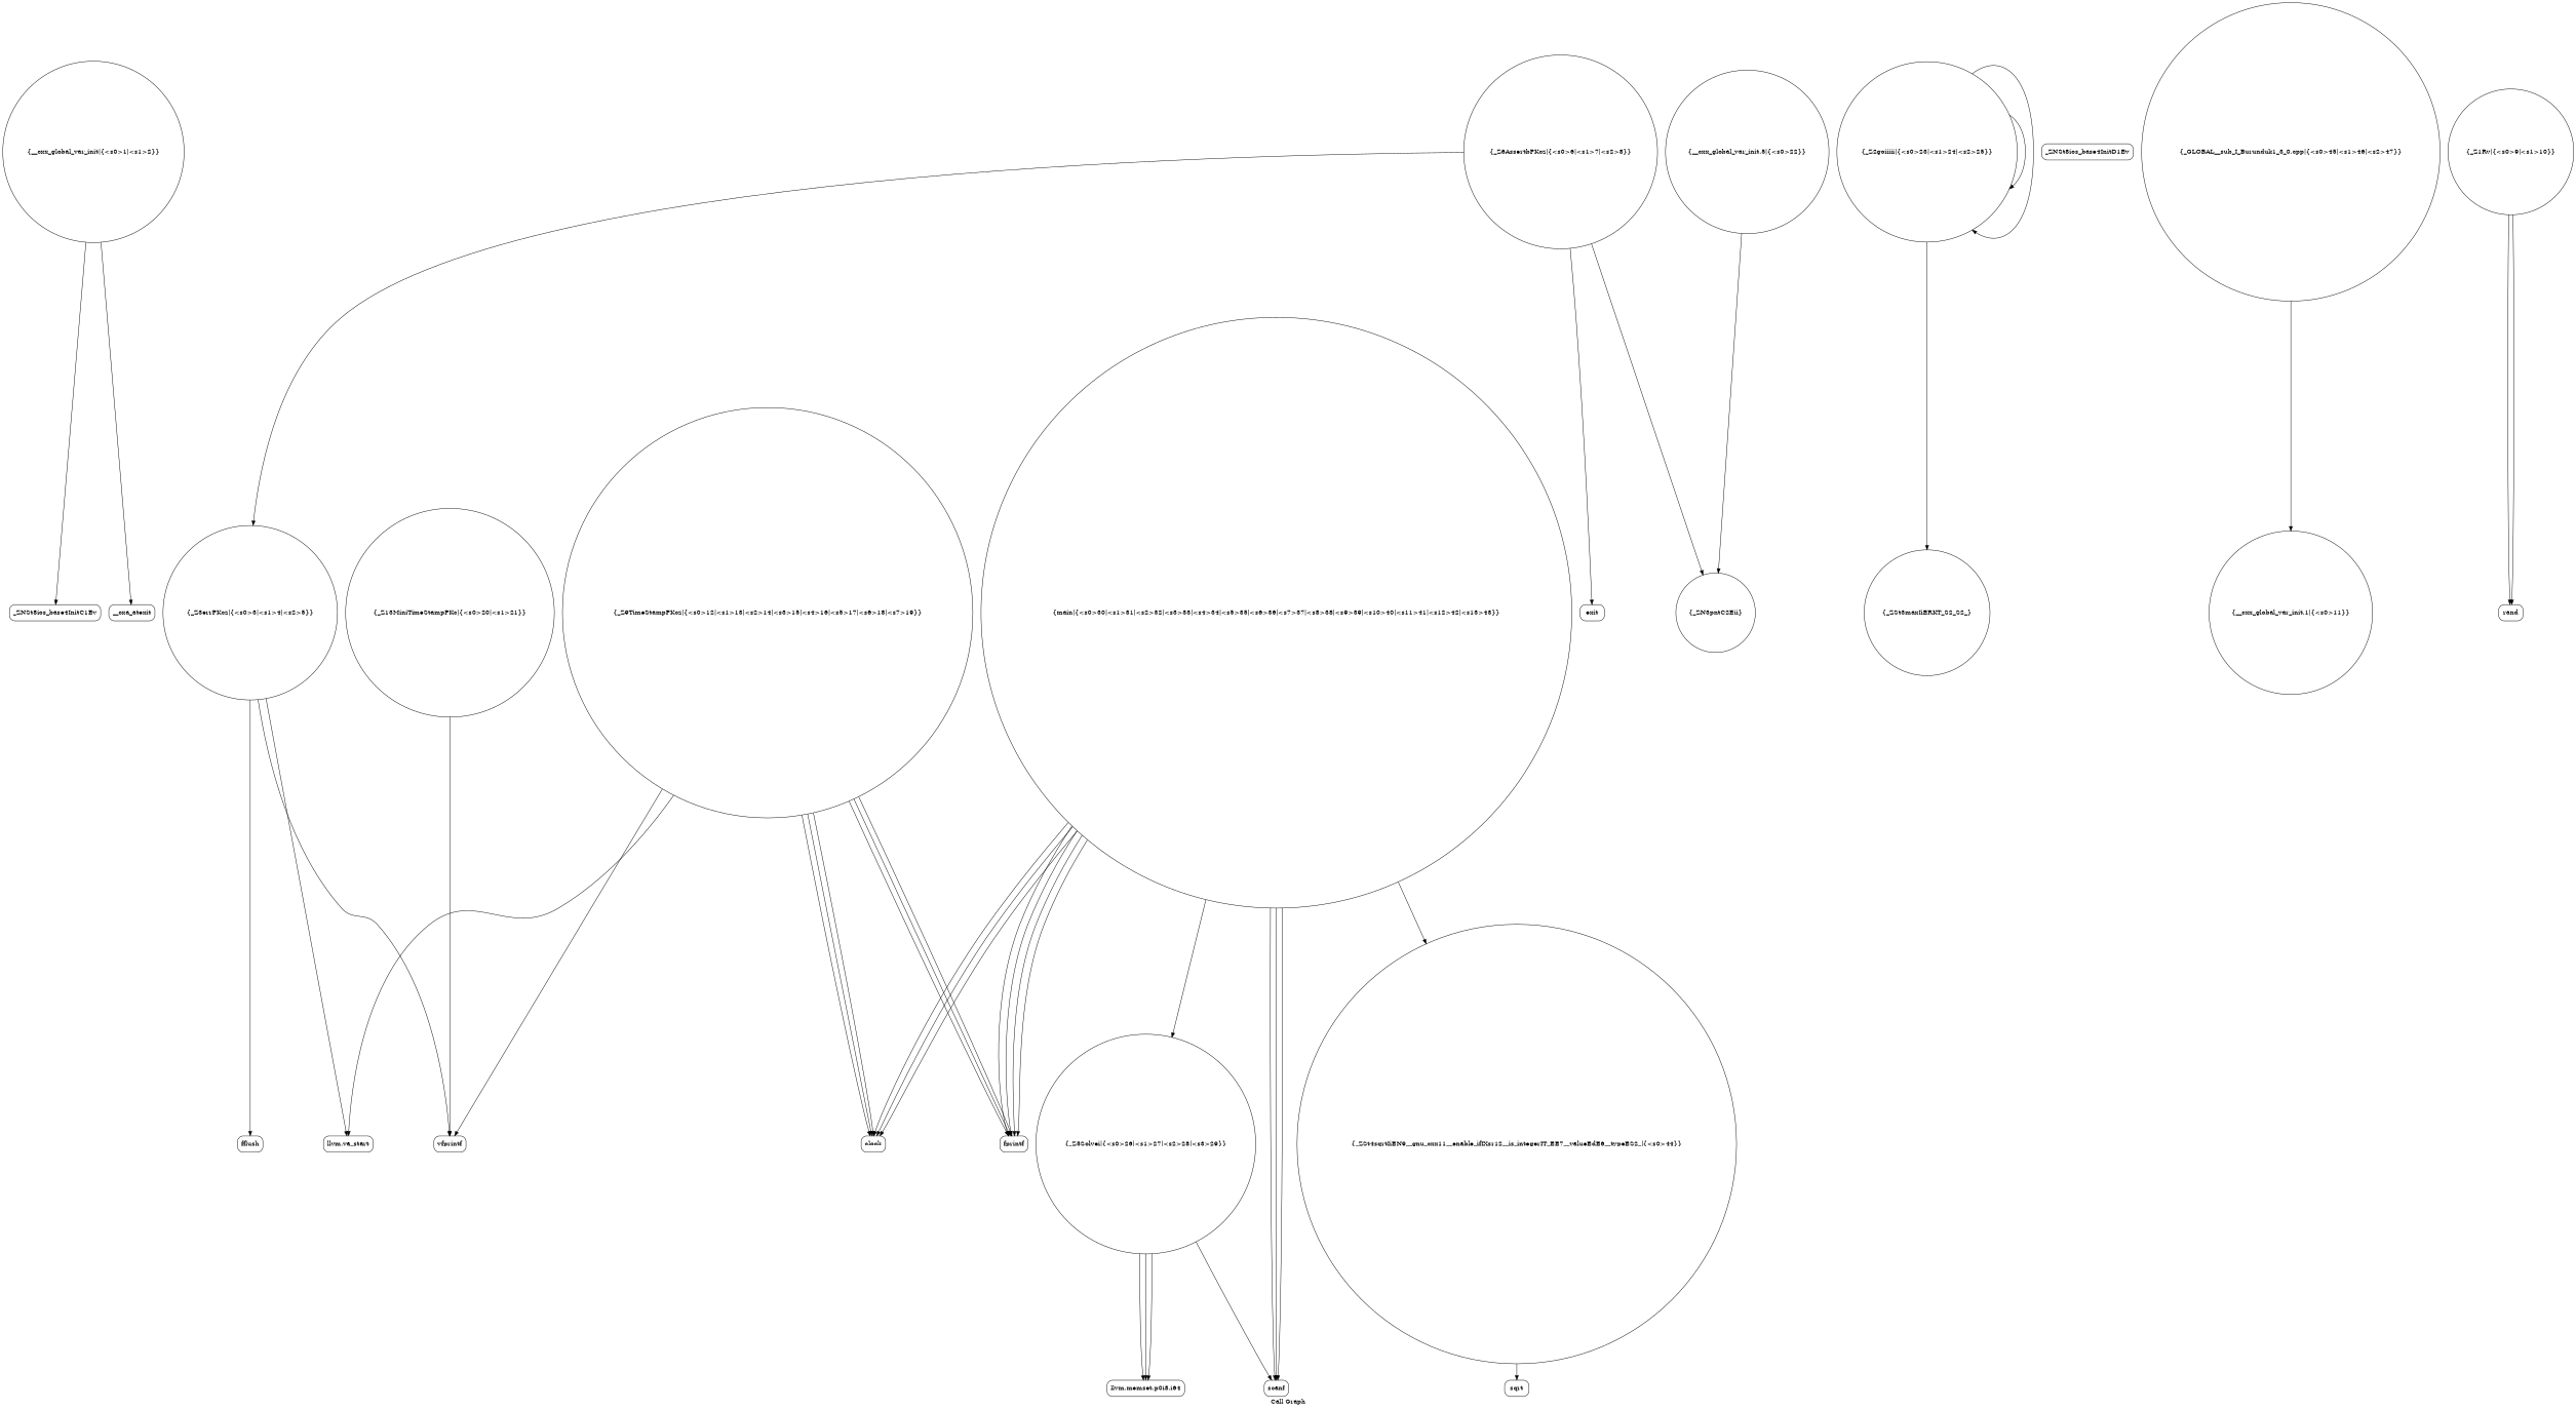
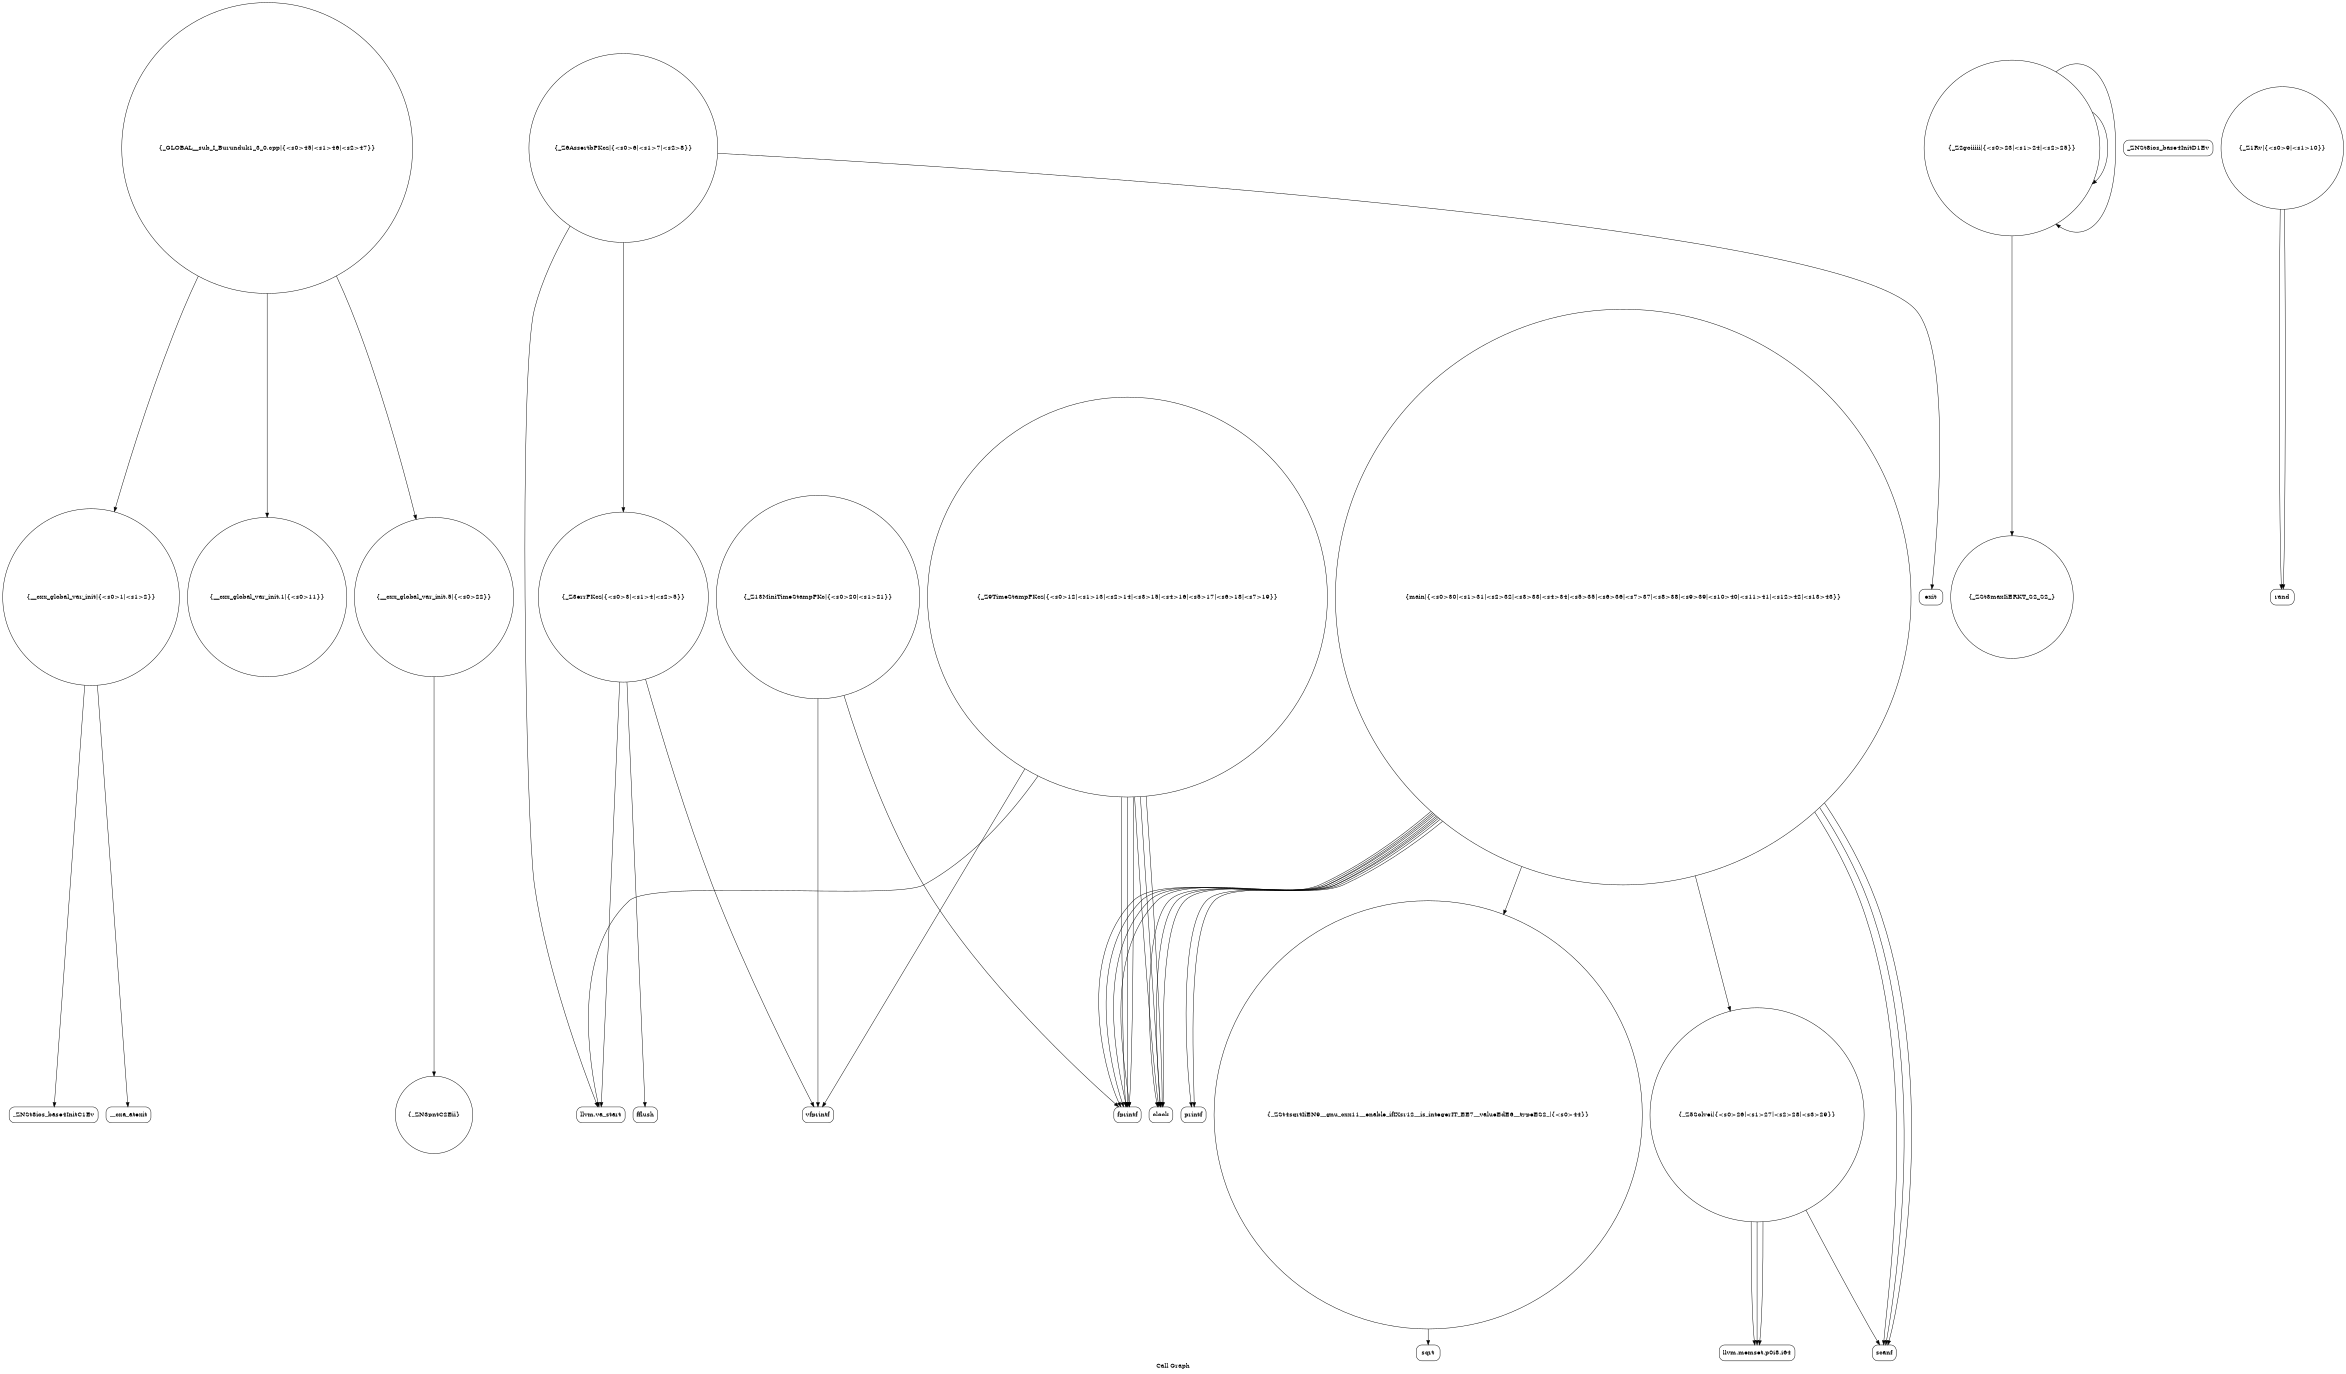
  digraph {
    label="Call Graph"
    node [shape=circle]
    edge [color=black tailport=s0]
    n1 [label="{__cxx_global_var_init|{<s0>1|<s1>2}}"]
    n2 [label="{_ZNSt8ios_base4InitC1Ev}" shape=Mrecord]
    n3 [label="{__cxa_atexit}" shape=Mrecord]
    n4 [label="{_ZSt4sqrtIiEN9__gnu_cxx11__enable_ifIXsr12__is_integerIT_EE7__valueEdE6__typeES2_|{<s0>44}}"]
    n5 [label="{sqrt}" shape=Mrecord]
    n6 [label="{fflush}" shape=Mrecord]
    n7 [label="{_Z9TimeStampPKcz|{<s0>12|<s1>13|<s2>14|<s3>15|<s4>16|<s5>17|<s6>18|<s7>19}}"]
    n8 [label="{llvm.va_start}" shape=Mrecord]
    n9 [label="{clock}" shape=Mrecord]
    n10 [label="{fprintf}" shape=Mrecord]
    n11 [label="{vfprintf}" shape=Mrecord]
    n12 [label="{_Z5Solvei|{<s0>26|<s1>27|<s2>28|<s3>29}}"]
    n13 [label="{llvm.memset.p0i8.i64}" shape=Mrecord]
    n14 [label="{scanf}" shape=Mrecord]
    n15 [label="{_Z2goiiiii|{<s0>23|<s1>24|<s2>25}}"]
    n16 [label="{_ZSt3maxIiERKT_S2_S2_}"]
    n17 [label="{_ZNSt8ios_base4InitD1Ev}" shape=Mrecord]
    n18 [label="{_GLOBAL__sub_I_Burunduk1_3_0.cpp|{<s0>45|<s1>46|<s2>47}}"]
    n19 [label="{__cxx_global_var_init.1|{<s0>11}}"]
    n20 [label="{__cxx_global_var_init.5|{<s0>22}}"]
    n21 [label="{_ZN3pntC2Eii}"]
    n22 [label="{exit}" shape=Mrecord]
    n23 [label="{_Z13MiniTimeStampPKc|{<s0>20|<s1>21}}"]
    n24 [label="{main|{<s0>30|<s1>31|<s2>32|<s3>33|<s4>34|<s5>35|<s6>36|<s7>37|<s8>38|<s9>39|<s10>40|<s11>41|<s12>42|<s13>43}}"]
+   n25 [label="{printf}" shape=Mrecord]
    n26 [label="{_Z3errPKcz|{<s0>3|<s1>4|<s2>5}}"]
    n27 [label="{rand}" shape=Mrecord]
    n28 [label="{_Z6AssertbPKcz|{<s0>6|<s1>7|<s2>8}}"]
    n29 [label="{_Z1Rv|{<s0>9|<s1>10}}"]
    n1 -> n2
    n1 -> n3 [tailport=s1]
    n4 -> n5
    n7 -> n8
    n7 -> n9 [tailport=s1]
    n7 -> n9 [tailport=s5]
    n7 -> n9 [tailport=s7]
    n7 -> n10 [tailport=s2]
    n7 -> n10 [tailport=s4]
    n7 -> n10 [tailport=s6]
    n7 -> n11 [tailport=s3]
    n12 -> n13
    n12 -> n13 [tailport=s1]
    n12 -> n13 [tailport=s2]
    n12 -> n14 [tailport=s3]
    n15 -> n15 [tailport=s1]
    n15 -> n15 [tailport=s2]
    n15 -> n16
+   n18 -> n1
    n18 -> n19 [tailport=s1]
+   n18 -> n20 [tailport=s2]
    n20 -> n21
+   n23 -> n10 [tailport=s1]
    n23 -> n11
    n24 -> n4 [tailport=s8]
    n24 -> n9
    n24 -> n9 [tailport=s10]
    n24 -> n9 [tailport=s12]
    n24 -> n10 [tailport=s1]
    n24 -> n10 [tailport=s3]
    n24 -> n10 [tailport=s11]
    n24 -> n10 [tailport=s13]
    n24 -> n12 [tailport=s7]
    n24 -> n14 [tailport=s2]
    n24 -> n14 [tailport=s5]
    n24 -> n14 [tailport=s6]
+   n24 -> n25 [tailport=s4]
+   n24 -> n25 [tailport=s9]
    n26 -> n6 [tailport=s2]
    n26 -> n8
    n26 -> n11 [tailport=s1]
-   n28 -> n21
+   n28 -> n8
    n28 -> n22 [tailport=s2]
    n28 -> n26 [tailport=s1]
    n29 -> n27
    n29 -> n27 [tailport=s1]
  }
